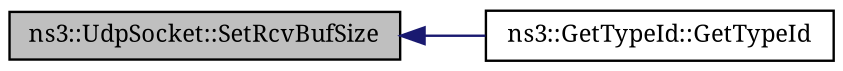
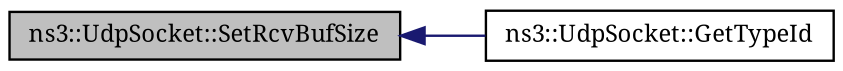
  digraph {
    rankdir=LR
    fontname="Noto Serif"
    node [color=black fontname="Noto Serif" fontsize=10 shape=record style=filled]
    n1 [fillcolor=grey75 fontcolor=black height=0.2 label="ns3::UdpSocket::SetRcvBufSize" width=0.4]
-   n2 [fillcolor=white height=0.2 label="ns3::GetTypeId::GetTypeId" width=0.4]
+   n2 [fillcolor=white height=0.2 label="ns3::UdpSocket::GetTypeId" width=0.4]
    n1 -> n2 [color=midnightblue dir=back fontname="Noto Serif" fontsize=10 labelfontname=Helvetica labelfontsize=10 style=solid]
  }
